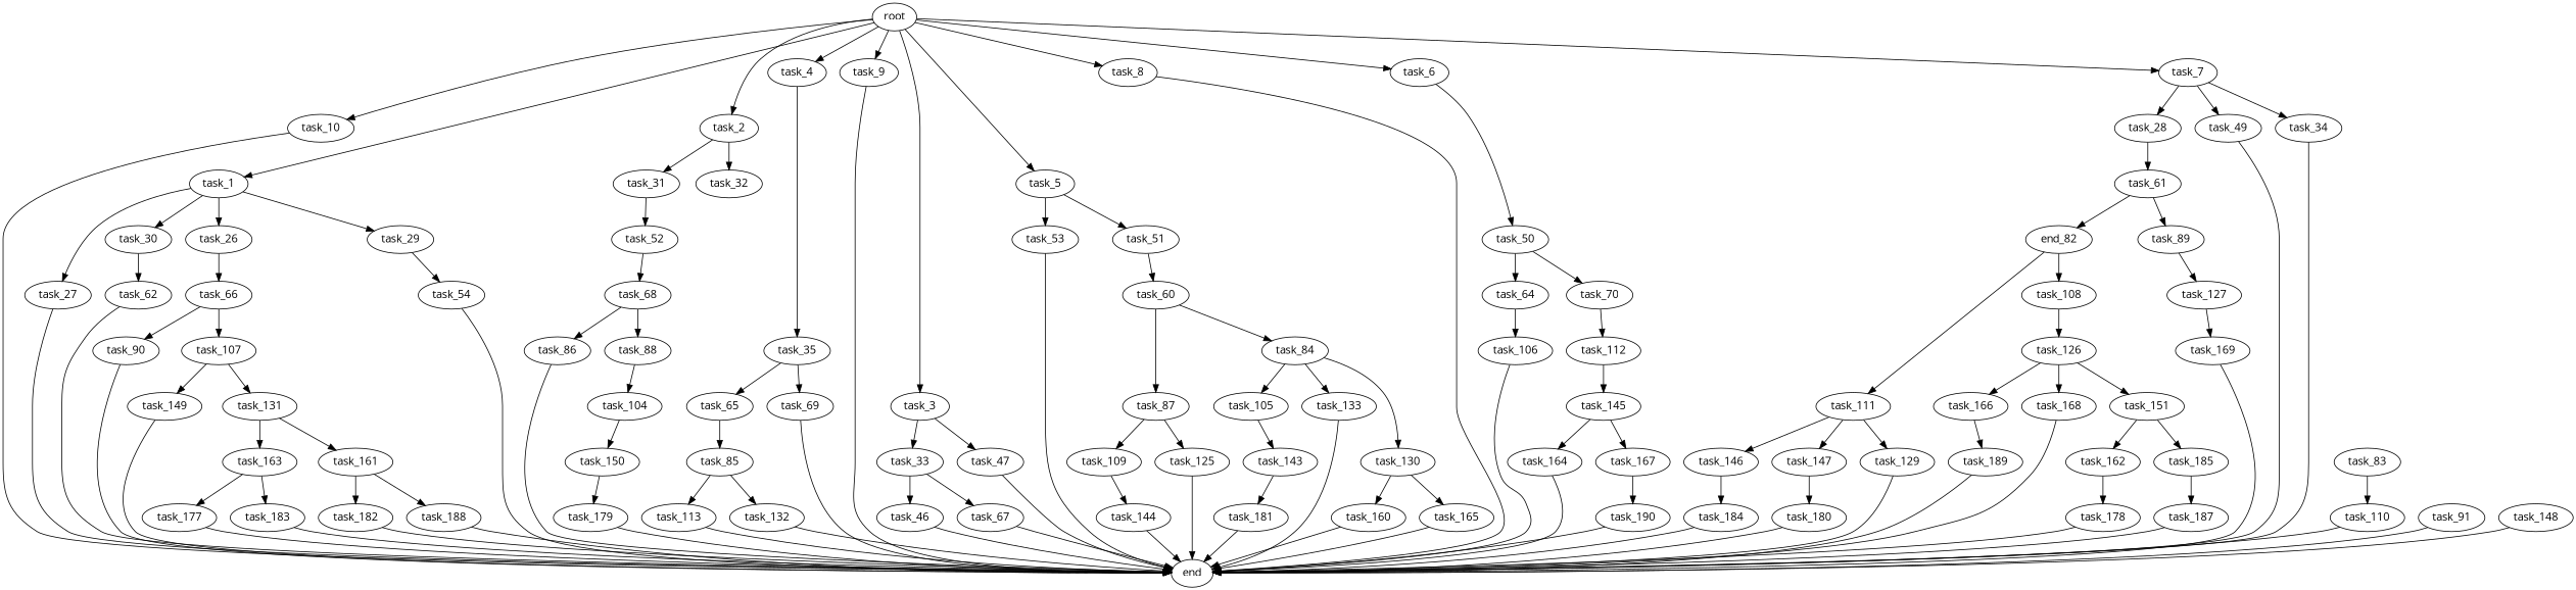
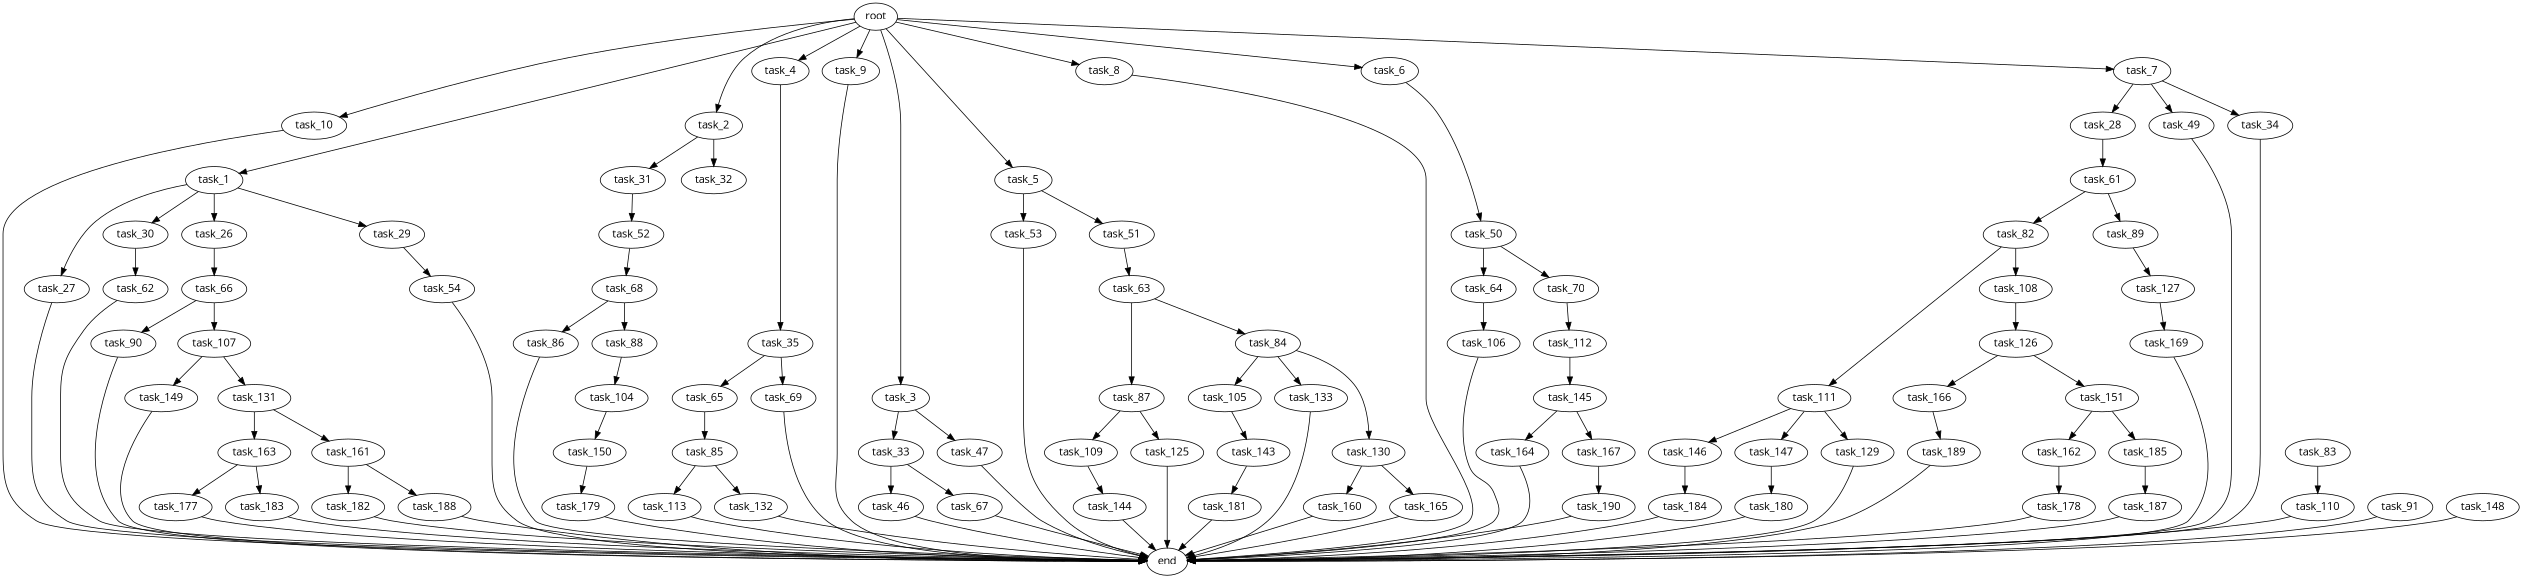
  digraph {
    fontname="Open Sans"
    node [fontname="Open Sans"]
    edge [fontname="Open Sans"]
    task_65
    task_85
    task_113
    task_132
    end
    task_162
    task_178
    task_149
    task_105
    task_143
    task_181
    task_182
    task_166
    task_189
    task_163
    task_177
    task_183
    task_150
    task_179
    task_46
    task_133
-   task_82 [label=end_82]
+   task_82
    task_111
    task_108
    task_146
    task_147
    task_129
    task_126
    task_10
    task_28
    task_61
    task_89
    task_49
    task_62
    task_50
    task_64
    task_70
    task_106
    task_112
    task_1
    task_27
    task_30
    task_26
    task_29
    task_66
    task_54
    task_184
    task_90
-   task_168
    task_180
    task_190
    task_164
    task_151
    task_185
    task_52
    task_68
    task_86
    task_88
    task_2
    task_31
    task_32
    task_67
    task_145
    task_167
    task_110
    task_109
    task_144
    task_169
    task_160
    task_104
    task_33
    task_4
    task_35
    task_69
    task_91
    task_83
    task_187
    task_127
    task_34
    task_9
    task_130
    task_165
    task_3
    task_47
    task_148
    task_107
    task_131
    task_161
    task_5
    task_53
    task_51
-   task_63 [label=task_60]
+   task_63
    task_8
    task_87
    task_125
    task_84
    task_188
    root
    task_6
    task_7
    task_65 -> task_85
    task_85 -> task_113
    task_85 -> task_132
    task_113 -> end
    task_132 -> end
    task_162 -> task_178
    task_178 -> end
    task_149 -> end
    task_105 -> task_143
    task_143 -> task_181
    task_181 -> end
    task_182 -> end
    task_166 -> task_189
    task_189 -> end
    task_163 -> task_177
    task_163 -> task_183
    task_177 -> end
    task_183 -> end
    task_150 -> task_179
    task_179 -> end
    task_46 -> end
    task_133 -> end
    task_82 -> task_111
    task_82 -> task_108
    task_111 -> task_146
    task_111 -> task_147
    task_111 -> task_129
    task_108 -> task_126
    task_146 -> task_184
    task_147 -> task_180
    task_129 -> end
    task_126 -> task_166
-   task_126 -> task_168
    task_126 -> task_151
    task_10 -> end
    task_28 -> task_61
    task_61 -> task_82
    task_61 -> task_89
    task_89 -> task_127
    task_49 -> end
    task_62 -> end
    task_50 -> task_64
    task_50 -> task_70
    task_64 -> task_106
    task_70 -> task_112
    task_106 -> end
    task_112 -> task_145
    task_1 -> task_27
    task_1 -> task_30
    task_1 -> task_26
    task_1 -> task_29
    task_27 -> end
    task_30 -> task_62
    task_26 -> task_66
    task_29 -> task_54
    task_66 -> task_90
    task_66 -> task_107
    task_54 -> end
    task_184 -> end
    task_90 -> end
-   task_168 -> end
    task_180 -> end
    task_190 -> end
    task_164 -> end
    task_151 -> task_162
    task_151 -> task_185
    task_185 -> task_187
    task_52 -> task_68
    task_68 -> task_86
    task_68 -> task_88
    task_86 -> end
    task_88 -> task_104
    task_2 -> task_31
    task_2 -> task_32
    task_31 -> task_52
    task_67 -> end
    task_145 -> task_164
    task_145 -> task_167
    task_167 -> task_190
    task_110 -> end
    task_109 -> task_144
    task_144 -> end
    task_169 -> end
    task_160 -> end
    task_104 -> task_150
    task_33 -> task_46
    task_33 -> task_67
    task_4 -> task_35
    task_35 -> task_65
    task_35 -> task_69
    task_69 -> end
    task_91 -> end
    task_83 -> task_110
    task_187 -> end
    task_127 -> task_169
    task_34 -> end
    task_9 -> end
    task_130 -> task_160
    task_130 -> task_165
    task_165 -> end
    task_3 -> task_33
    task_3 -> task_47
    task_47 -> end
    task_148 -> end
    task_107 -> task_149
    task_107 -> task_131
    task_131 -> task_163
    task_131 -> task_161
    task_161 -> task_182
    task_161 -> task_188
    task_5 -> task_53
    task_5 -> task_51
    task_53 -> end
    task_51 -> task_63
    task_63 -> task_87
    task_63 -> task_84
    task_8 -> end
    task_87 -> task_109
    task_87 -> task_125
    task_125 -> end
    task_84 -> task_105
    task_84 -> task_133
    task_84 -> task_130
    task_188 -> end
    root -> task_10
    root -> task_1
    root -> task_2
    root -> task_4
    root -> task_9
    root -> task_3
    root -> task_5
    root -> task_8
    root -> task_6
    root -> task_7
    task_6 -> task_50
    task_7 -> task_28
    task_7 -> task_49
    task_7 -> task_34
  }
